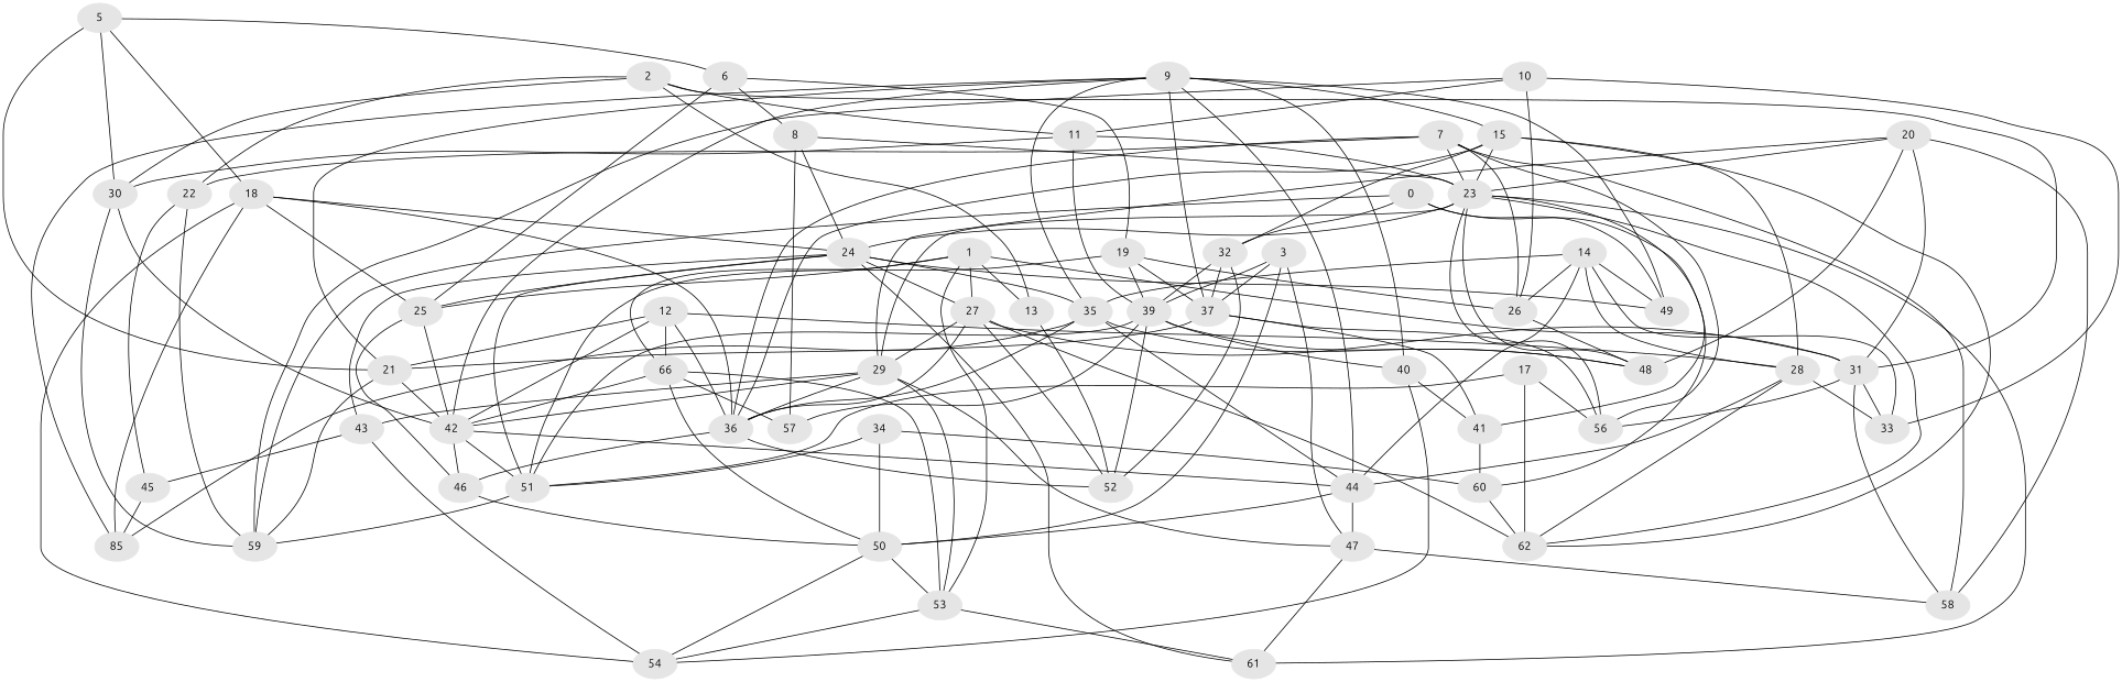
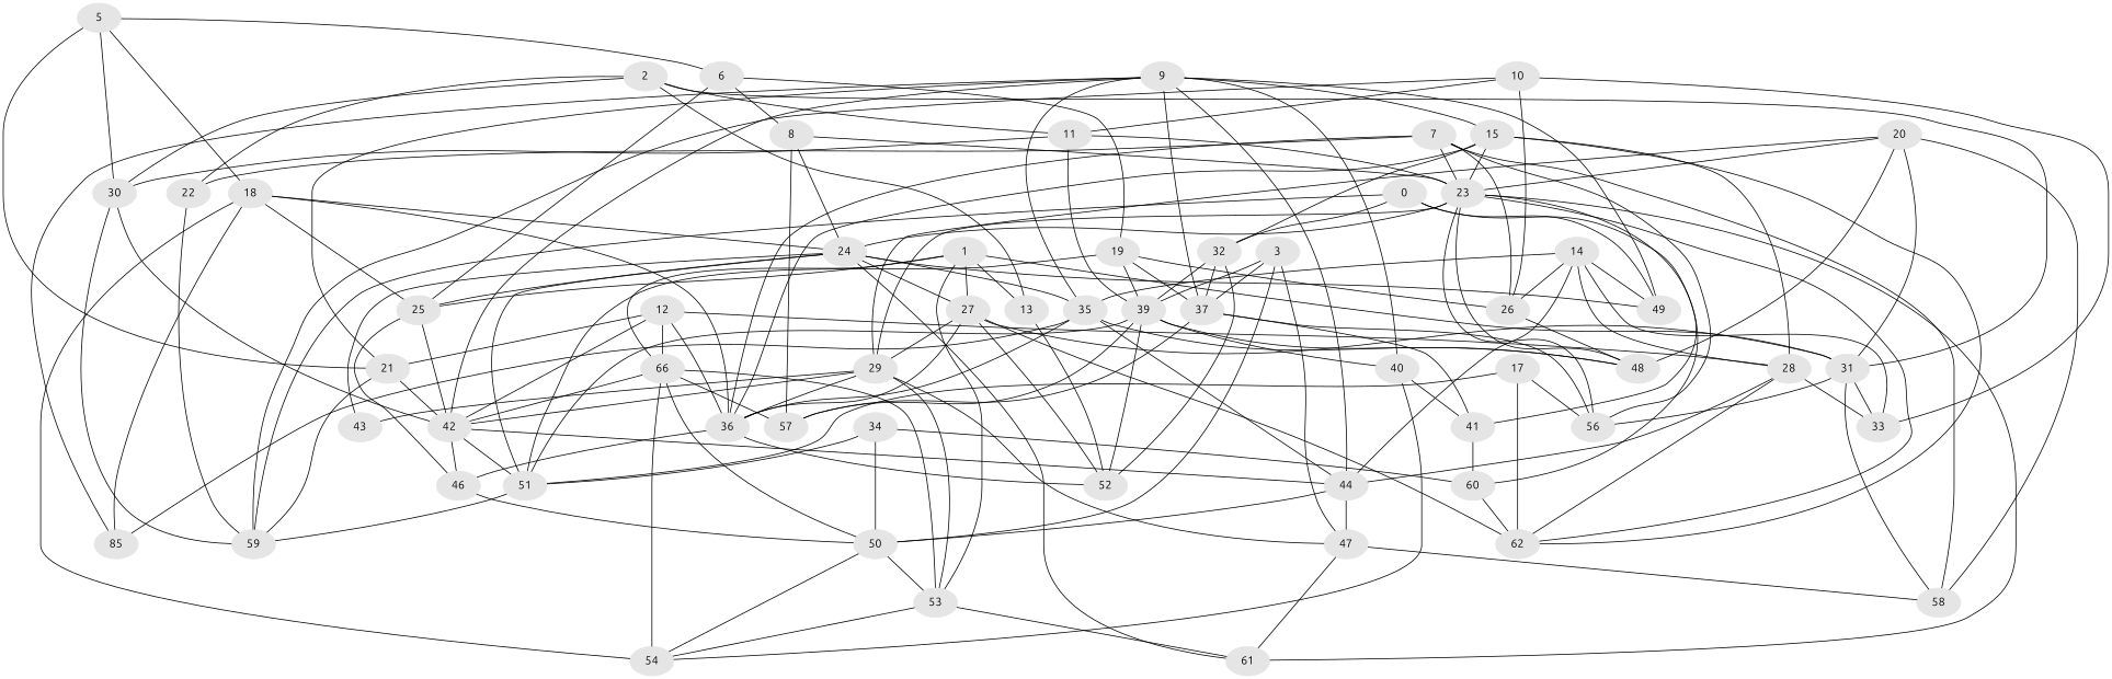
  graph {
    fontname=Ubuntu
    node [color=gray90 fontname=Ubuntu style=filled]
    edge [fontname=Ubuntu weight=1.0]
    1
    13
    n3 [label=66]
    25
    27
    31
    53
    52
    50
    57
    42
    54
    46
    36
    62
    29
    56
    58
    33
    61
    2
    11
    22
    30
    39
    23
    59
-   45
    3
    37
    47
    41
    40
    51
    48
    n36 [label=0]
    32
    49
    60
    5
    6
    18
    21
    8
    19
    24
    n47 [label=85]
    26
    7
    35
    43
    9
    15
    44
    28
    10
    12
    14
    17
    20
    34
    1 -- 13
    1 -- n3
    1 -- 25
    1 -- 27
    1 -- 31
    1 -- 53
    13 -- 52
    n3 -- 53
    n3 -- 50
    n3 -- 57
    n3 -- 42
-   43 -- 54 [weight=2.0]
+   n3 -- 54 [weight=2.0]
    25 -- 42
    25 -- 46
    27 -- 31
    27 -- 52
    27 -- 36
    27 -- 62 [weight=2.0]
    27 -- 29
    31 -- 56
    31 -- 58
    31 -- 33
    53 -- 54
    53 -- 61
    50 -- 53
    50 -- 54
    42 -- 46
    42 -- 51
    42 -- 44
    46 -- 50
    36 -- 52
    36 -- 46
    29 -- 53
    29 -- 42
    29 -- 36
    29 -- 47
    29 -- 43
    2 -- 13
    2 -- 31
    2 -- 11
    2 -- 22
    2 -- 30
    11 -- 30
    11 -- 39
    11 -- 23
    22 -- 59
-   22 -- 45
    30 -- 42
    30 -- 59
    39 -- 52
    39 -- 57 [weight=2.0]
    39 -- 40
    39 -- 51
    39 -- 48
    23 -- 62
    23 -- 29
    23 -- 56
    23 -- 61
    23 -- 41
    23 -- 48
    23 -- 24
-   45 -- n47
    3 -- 50
    3 -- 39
    3 -- 37
    3 -- 47
-   37 -- 21
+   37 -- 57
    37 -- 56
    37 -- 41
    47 -- 58
    47 -- 61
    41 -- 60
    40 -- 54
    40 -- 41
    51 -- 59
    n36 -- 59
    n36 -- 32
    n36 -- 49
    n36 -- 60
    32 -- 52
    32 -- 39
    32 -- 37
    60 -- 62
    5 -- 30 [weight=2.0]
    5 -- 6
    5 -- 18
    5 -- 21
    6 -- 25
    6 -- 8
    6 -- 19
    18 -- 25
    18 -- 54
    18 -- 36 [weight=2.0]
    18 -- 24
    18 -- n47
    21 -- 42
    21 -- 59
    8 -- 57
    8 -- 23
    8 -- 24
    19 -- 39
    19 -- 37
    19 -- 51 [weight=3.0]
    19 -- 26
    24 -- 25
    24 -- 27
    24 -- 61
    24 -- 51
    24 -- 49
    24 -- 35 [weight=2.0]
    24 -- 43 [weight=2.0]
    26 -- 48
    7 -- 36
    7 -- 56
    7 -- 58
    7 -- 22
    7 -- 23
    7 -- 26
    35 -- 36
    35 -- 48
    35 -- n47
    35 -- 44
-   43 -- 45
    9 -- 42
    9 -- 37
    9 -- 40
    9 -- 49
    9 -- 21
    9 -- n47
    9 -- 35
    9 -- 15
    9 -- 44
    15 -- 36
    15 -- 62
    15 -- 23
    15 -- 32
    15 -- 28
    44 -- 50 [weight=2.0]
    44 -- 47
    28 -- 62
    28 -- 33
    28 -- 44
    10 -- 33
    10 -- 11
    10 -- 59
    10 -- 26
    12 -- n3
    12 -- 42
    12 -- 36
    12 -- 21
    12 -- 28
    14 -- 33
    14 -- 49
    14 -- 26
    14 -- 35
    14 -- 44
    14 -- 28
    17 -- 62
    17 -- 56
    17 -- 51
    20 -- 31
    20 -- 29
    20 -- 58
    20 -- 23
    20 -- 48
    34 -- 50
    34 -- 51
    34 -- 60
  }
